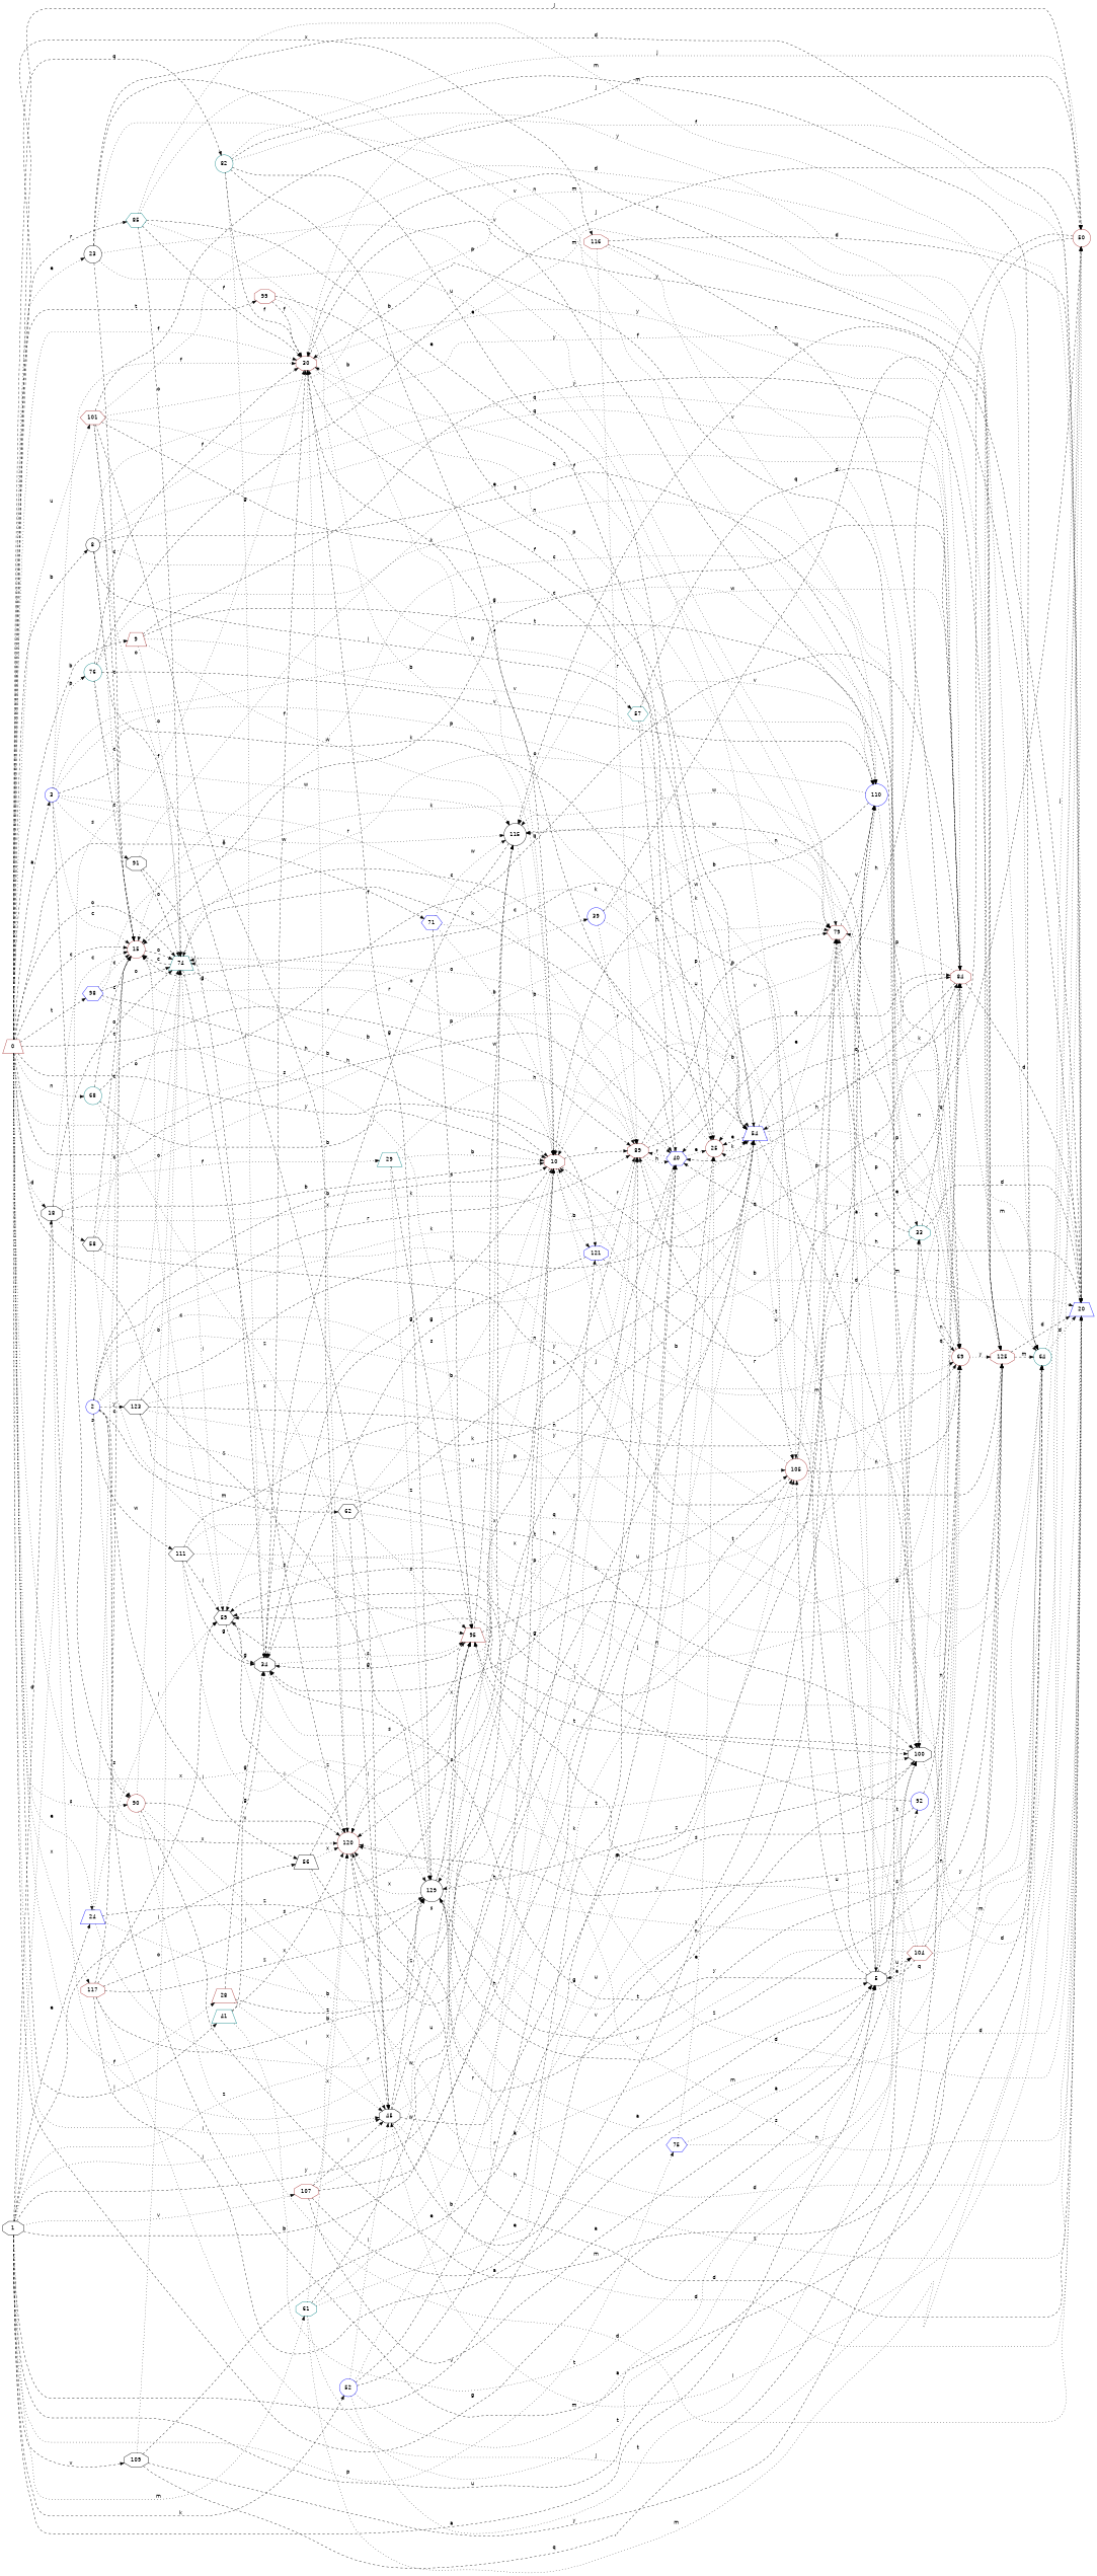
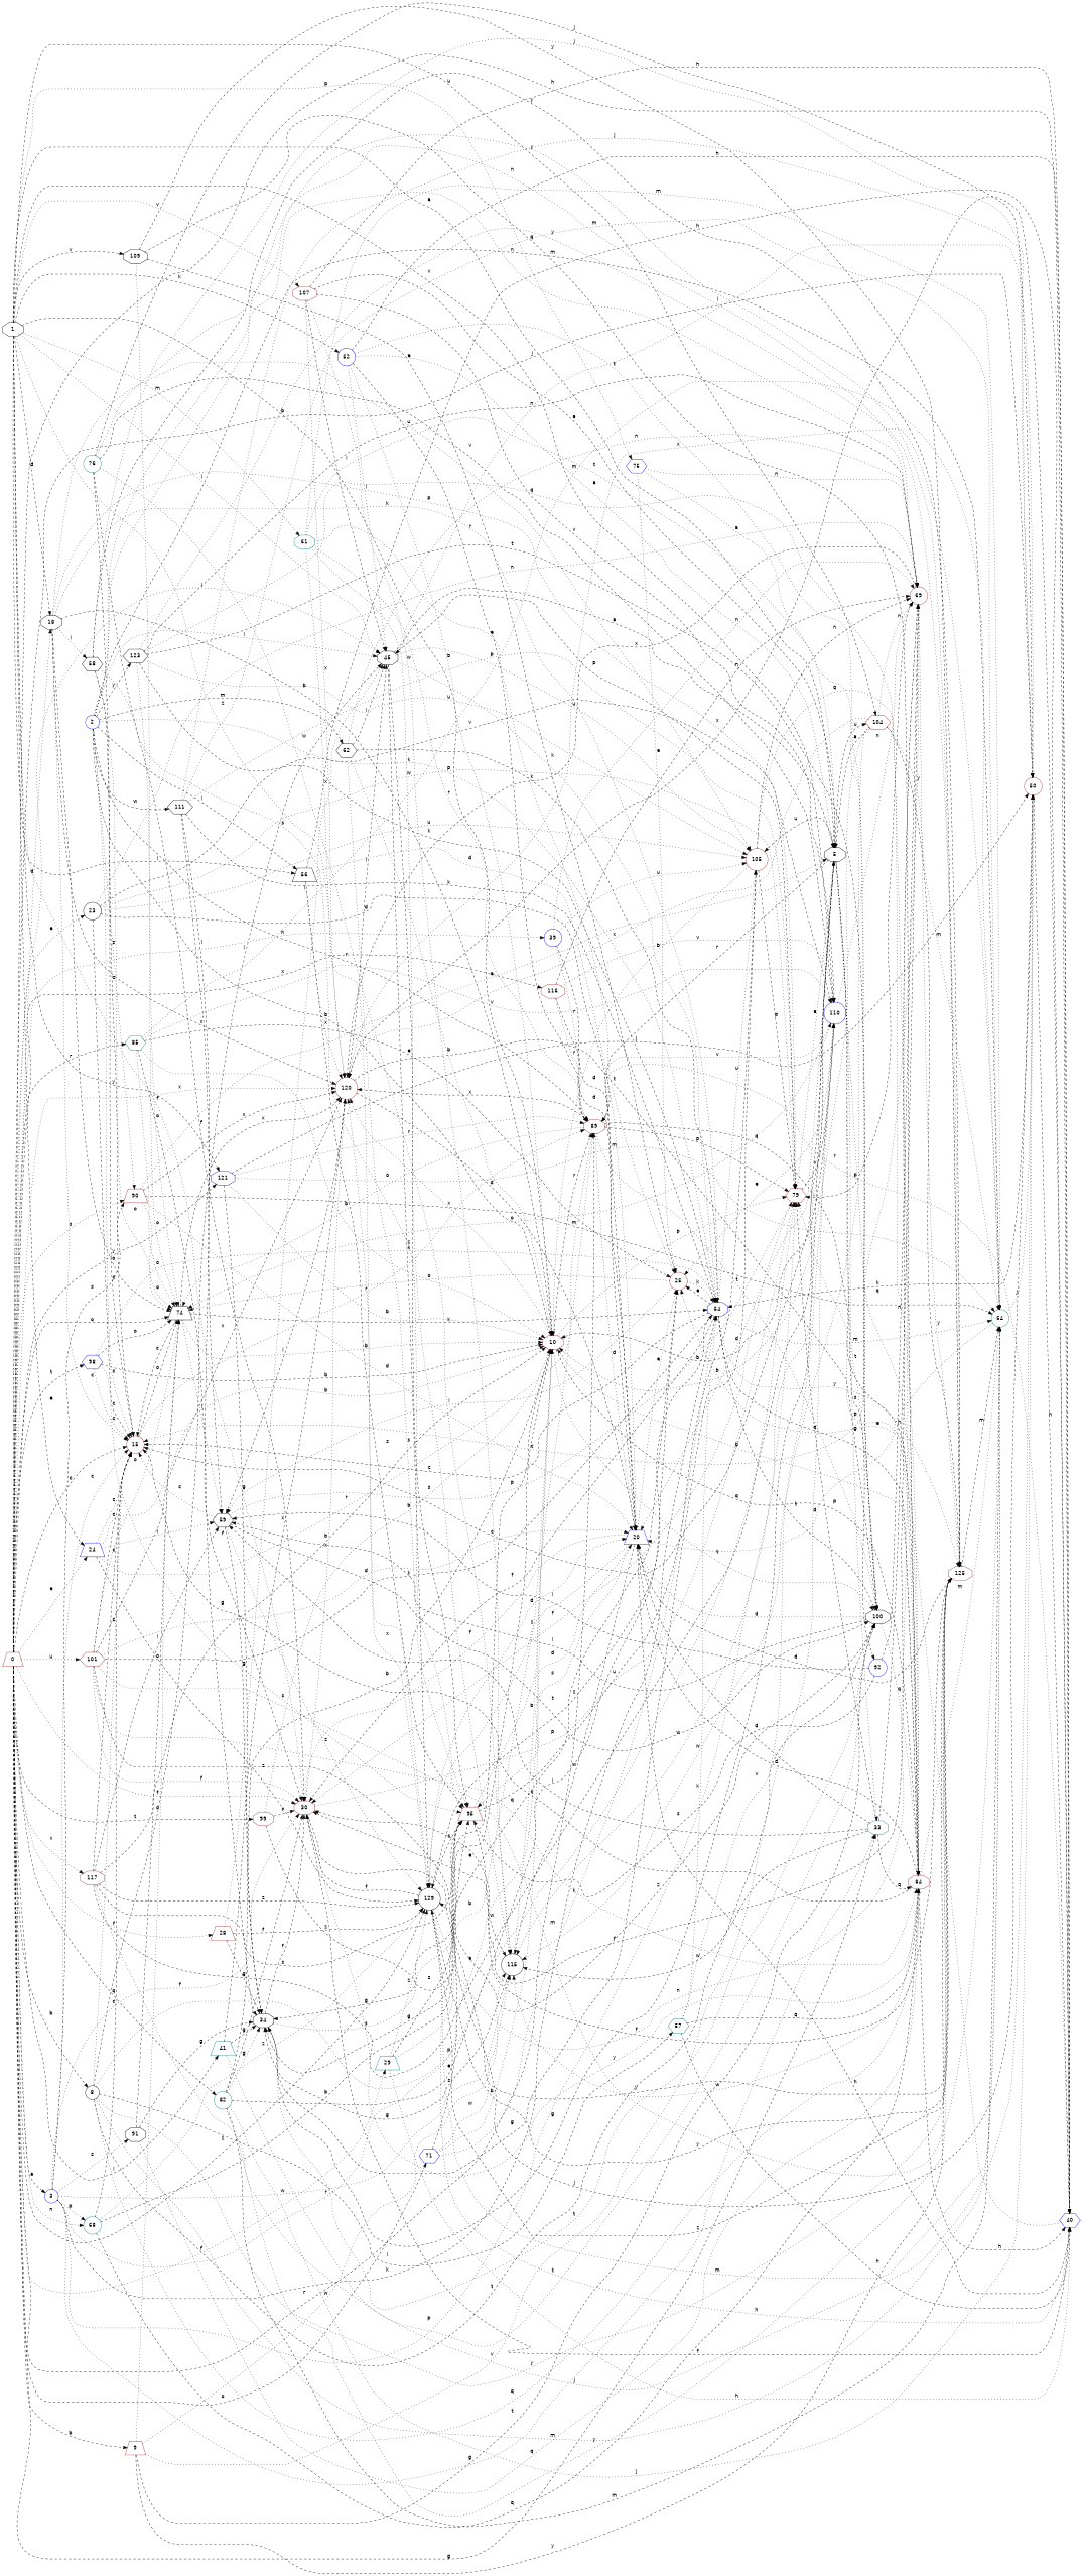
  strict digraph {
    fontname="DejaVu Sans"
    rankdir=LR
    node [color=brown fontname="DejaVu Sans" shape=circle]
    edge [fontname="DejaVu Sans" style=dotted]
    0 [shape=trapezium]
    3 [color=blue]
    8 [color=black]
    9 [shape=trapezium]
    15
    18 [color=black shape=octagon]
    23 [color=black]
    24 [color=blue shape=trapezium]
    28 [shape=trapezium]
    29 [color=teal shape=trapezium]
    30 [shape=octagon]
    33 [color=teal shape=octagon]
    39 [color=blue]
    40 [color=blue shape=hexagon]
    41 [color=teal shape=trapezium]
    45 [color=black shape=octagon]
    50
    68 [color=teal]
    71 [color=blue shape=hexagon]
-   74 [color=teal shape=trapezium]
+   74 [color=black shape=trapezium]
    82 [color=teal]
    85 [color=teal shape=hexagon]
    89 [shape=octagon]
-   90
+   90 [shape=trapezium]
    98 [color=blue shape=hexagon]
    99 [shape=octagon]
    101 [shape=hexagon]
    116 [shape=octagon]
    117 [shape=octagon]
    120
    121 [color=blue shape=octagon]
    129 [color=black]
-   54 [color=blue shape=trapezium]
+   54 [color=blue shape=octagon]
    76 [color=teal]
    79 [shape=hexagon]
    91 [color=black shape=octagon]
    115 [color=black]
    64 [color=teal]
    125 [shape=octagon]
    84 [shape=octagon]
    100 [color=black shape=octagon]
    57 [color=teal shape=hexagon]
    110 [color=blue]
    10 [shape=octagon]
    105
    58 [color=black shape=hexagon]
    69
    20 [color=blue shape=trapezium]
    59 [color=black shape=hexagon]
    34 [color=black shape=octagon]
    95 [shape=trapezium]
    25
    5 [color=black shape=octagon]
    1 [color=black shape=octagon]
    52 [color=blue]
    56 [color=black shape=trapezium]
    61 [color=teal shape=octagon]
    75 [color=blue shape=hexagon]
    104 [shape=hexagon]
    107 [shape=octagon]
    109 [color=black shape=octagon]
    92 [color=blue]
    2 [color=blue]
    62 [color=black shape=hexagon]
    111 [color=black shape=hexagon]
    123 [color=black shape=hexagon]
    0 -> 3 [label=a style=dashed]
    0 -> 8 [label=b style=dashed]
    0 -> 9 [label=b style=dashed]
    0 -> 15 [label=c style=dashed]
    0 -> 18 [label=d]
    0 -> 23 [label=e]
    0 -> 24 [label=e]
    0 -> 28 [label=f]
    0 -> 29 [label=f]
    0 -> 30 [label=f]
    0 -> 33 [label=g style=dashed]
    0 -> 39 [label=h]
    0 -> 40 [label=h style=dashed]
    0 -> 41 [label=i style=dashed]
    0 -> 45 [label=i]
    0 -> 50 [label=j style=dashed]
    0 -> 68 [label=n]
    0 -> 71 [label=o style=dashed]
    0 -> 74 [label=o style=dashed]
    0 -> 82 [label=q style=dashed]
    0 -> 85 [label=r style=dashed]
    0 -> 89 [label=r style=dashed]
    0 -> 90 [label=s]
    0 -> 98 [label=t style=dashed]
    0 -> 99 [label=t style=dashed]
    0 -> 101 [label=u]
    0 -> 116 [label=x style=dashed]
    0 -> 117 [label=x]
    0 -> 120 [label=x]
    0 -> 121 [label=y style=dashed]
    0 -> 129 [label=z style=dashed]
    3 -> 15 [label=c]
    3 -> 30 [label=f]
    3 -> 33 [label=g]
    3 -> 89 [label=r]
    3 -> 90 [label=s style=dashed]
    3 -> 54 [label=k style=dashed]
-   3 -> 76 [label=p]
+   3 -> 68 [label=p]
    3 -> 79 [label=p]
    3 -> 91 [label=s]
    3 -> 115 [label=w]
    8 -> 15 [label=c]
    8 -> 45 [label=i style=dashed]
    8 -> 79 [label=p]
    8 -> 64 [label=m]
    8 -> 125 [label=y]
    8 -> 84 [label=q]
    8 -> 100 [label=t style=dashed]
    8 -> 57 [label=l style=dashed]
    9 -> 74 [label=o]
    9 -> 115 [label=w]
    9 -> 125 [label=y style=dashed]
    9 -> 100 [label=t style=dashed]
    9 -> 110 [label=v]
    15 -> 74 [label=o style=dashed]
    15 -> 89 [label=r]
    18 -> 15 [label=c]
    18 -> 74 [label=o style=dashed]
    18 -> 120 [label=x style=dashed]
    18 -> 54 [label=k]
    18 -> 79 [label=p]
    18 -> 10 [label=b style=dashed]
    18 -> 105 [label=u]
    18 -> 58 [label=l]
    23 -> 15 [label=c style=dashed]
    23 -> 79 [label=p]
    23 -> 110 [label=v style=dashed]
    23 -> 105 [label=u]
    23 -> 69 [label=n]
    23 -> 20 [label=d style=dashed]
    24 -> 15 [label=c]
    24 -> 89 [label=r]
    24 -> 129 [label=z style=dashed]
    24 -> 10 [label=b]
    24 -> 59 [label=l]
    28 -> 45 [label=i]
    28 -> 129 [label=z style=dashed]
    28 -> 34 [label=g style=dashed]
    29 -> 40 [label=h]
    29 -> 129 [label=z]
    29 -> 10 [label=b]
    29 -> 95 [label=s style=dashed]
    30 -> 120 [label=x]
    30 -> 79 [label=p]
    30 -> 125 [label=y style=dashed]
    30 -> 84 [label=y]
    33 -> 79 [label=p style=dashed]
    33 -> 115 [label=w style=dashed]
    33 -> 84 [label=q style=dashed]
    33 -> 69 [label=n style=dashed]
    33 -> 20 [label=d style=dashed]
    33 -> 59 [label=l style=dashed]
    39 -> 89 [label=r]
    39 -> 105 [label=u]
    39 -> 69 [label=n]
    39 -> 20 [label=d style=dashed]
    40 -> 30 [label=f style=dashed]
    40 -> 89 [label=r]
    40 -> 120 [label=x style=dashed]
    40 -> 25 [label=e]
    41 -> 120 [label=x style=dashed]
    41 -> 100 [label=t]
    41 -> 34 [label=g style=dashed]
    45 -> 129 [label=z style=dashed]
    45 -> 54 [label=k]
    45 -> 79 [label=p style=dashed]
    45 -> 105 [label=u]
    45 -> 95 [label=s style=dashed]
    45 -> 5 [label=a style=dashed]
    50 -> 40 [label=h style=dashed]
    50 -> 45 [label=i]
    50 -> 54 [label=k style=dashed]
    68 -> 15 [label=c style=dashed]
    68 -> 129 [label=z]
    68 -> 84 [label=q style=dashed]
    68 -> 10 [label=b style=dashed]
    71 -> 54 [label=k]
    71 -> 115 [label=w]
    71 -> 10 [label=b]
    71 -> 95 [label=s style=dashed]
    74 -> 15 [label=c style=dashed]
    74 -> 120 [label=x style=dashed]
    74 -> 54 [label=k style=dashed]
    74 -> 10 [label=b]
    74 -> 59 [label=l]
    82 -> 30 [label=f style=dashed]
    82 -> 50 [label=j]
    82 -> 64 [label=m style=dashed]
    82 -> 125 [label=y]
    82 -> 10 [label=b style=dashed]
    82 -> 34 [label=g]
    82 -> 25 [label=e style=dashed]
    85 -> 30 [label=f style=dashed]
-   85 -> 74 [label=o style=dashed]
+   85 -> 74 [label=o]
    85 -> 64 [label=m]
    85 -> 110 [label=v]
    85 -> 10 [label=b]
    85 -> 25 [label=e style=dashed]
-   89 -> 40 [label=h]
    89 -> 74 [label=o]
    89 -> 120 [label=x style=dashed]
    89 -> 79 [label=p style=dashed]
    89 -> 84 [label=q style=dashed]
    89 -> 100 [label=t]
    89 -> 110 [label=v]
    89 -> 20 [label=d]
    90 -> 74 [label=o]
    90 -> 120 [label=x style=dashed]
    90 -> 64 [label=m style=dashed]
    90 -> 20 [label=d]
    90 -> 5 [label=a]
    98 -> 15 [label=c]
    98 -> 74 [label=o style=dashed]
    98 -> 54 [label=k]
    98 -> 10 [label=b style=dashed]
    98 -> 95 [label=s]
    99 -> 30 [label=f style=dashed]
    99 -> 10 [label=b]
    99 -> 25 [label=e style=dashed]
    101 -> 15 [label=c style=dashed]
+   101 -> 30 [label=f]
    101 -> 50 [label=j style=dashed]
    101 -> 74 [label=o]
    101 -> 120 [label=x style=dashed]
    101 -> 54 [label=k style=dashed]
    101 -> 64 [label=m]
    101 -> 84 [label=q]
    101 -> 20 [label=d]
    116 -> 89 [label=r]
    116 -> 110 [label=v]
    116 -> 69 [label=n style=dashed]
    116 -> 20 [label=d style=dashed]
    117 -> 15 [label=c style=dashed]
    117 -> 50 [label=j]
    117 -> 129 [label=z style=dashed]
    117 -> 10 [label=b style=dashed]
    117 -> 59 [label=l style=dashed]
    117 -> 95 [label=s style=dashed]
    117 -> 5 [label=a style=dashed]
    120 -> 45 [label=i style=dashed]
    120 -> 100 [label=t style=dashed]
    120 -> 20 [label=d style=dashed]
    120 -> 59 [label=l style=dashed]
    121 -> 50 [label=j style=dashed]
    121 -> 89 [label=r]
    121 -> 64 [label=m]
-   10 -> 121 [label=b]
+   121 -> 10 [label=b]
    121 -> 34 [label=g style=dashed]
    129 -> 30 [label=f style=dashed]
    129 -> 40 [label=h]
    129 -> 120 [label=x]
    129 -> 64 [label=m]
    129 -> 125 [label=y style=dashed]
    129 -> 69 [label=n]
    129 -> 20 [label=d]
    129 -> 95 [label=s style=dashed]
    54 -> 15 [label=c style=dashed]
    54 -> 30 [label=f style=dashed]
    54 -> 129 [label=z style=dashed]
    54 -> 64 [label=m]
    54 -> 125 [label=y]
    54 -> 84 [label=q style=dashed]
    54 -> 100 [label=t style=dashed]
    54 -> 105 [label=u]
    54 -> 25 [label=e style=dashed]
    76 -> 15 [label=c style=dashed]
    76 -> 30 [label=f style=dashed]
    76 -> 50 [label=j style=dashed]
    76 -> 115 [label=w]
    76 -> 110 [label=v style=dashed]
    76 -> 69 [label=n]
    79 -> 30 [label=f]
    79 -> 110 [label=v style=dashed]
    79 -> 5 [label=a]
    91 -> 74 [label=o style=dashed]
    91 -> 84 [label=q]
    91 -> 34 [label=g style=dashed]
    115 -> 10 [label=b]
    115 -> 34 [label=g style=dashed]
    64 -> 50 [label=j]
    64 -> 120 [label=x]
    64 -> 20 [label=d]
    125 -> 30 [label=f style=dashed]
    125 -> 129 [label=z style=dashed]
    125 -> 64 [label=m style=dashed]
    125 -> 20 [label=d style=dashed]
    84 -> 15 [label=c style=dashed]
    84 -> 40 [label=h style=dashed]
    84 -> 79 [label=p]
    84 -> 115 [label=w]
    84 -> 64 [label=m]
    84 -> 10 [label=b]
    84 -> 20 [label=d style=dashed]
    100 -> 129 [label=z style=dashed]
    100 -> 84 [label=q]
    100 -> 20 [label=d]
    100 -> 59 [label=l style=dashed]
    57 -> 40 [label=h style=dashed]
    57 -> 54 [label=k]
    57 -> 84 [label=q style=dashed]
    57 -> 110 [label=v]
    110 -> 74 [label=o]
    110 -> 10 [label=b style=dashed]
    110 -> 69 [label=n]
    110 -> 25 [label=e]
    10 -> 89 [label=r style=dashed]
    10 -> 120 [label=x]
    10 -> 79 [label=p]
    10 -> 84 [label=q style=dashed]
    10 -> 100 [label=t]
    10 -> 34 [label=g style=dashed]
    105 -> 79 [label=p style=dashed]
    105 -> 84 [label=q]
    105 -> 10 [label=b]
    105 -> 69 [label=n style=dashed]
    105 -> 34 [label=g style=dashed]
    58 -> 15 [label=c style=dashed]
    58 -> 50 [label=j]
    58 -> 74 [label=o]
    58 -> 125 [label=y style=dashed]
    58 -> 95 [label=s]
    69 -> 15 [label=c]
    69 -> 30 [label=f style=dashed]
    69 -> 120 [label=x style=dashed]
    69 -> 79 [label=p style=dashed]
    69 -> 125 [label=y]
    20 -> 30 [label=f]
    20 -> 40 [label=h style=dashed]
    20 -> 129 [label=z]
    20 -> 115 [label=w style=dashed]
    20 -> 95 [label=s]
    20 -> 25 [label=e]
    59 -> 15 [label=c]
    59 -> 129 [label=z]
    59 -> 79 [label=p]
    59 -> 100 [label=t style=dashed]
    59 -> 34 [label=g style=dashed]
    34 -> 30 [label=f style=dashed]
    34 -> 100 [label=t]
    34 -> 95 [label=s]
    95 -> 115 [label=w style=dashed]
    95 -> 105 [label=u style=dashed]
    95 -> 20 [label=d]
    95 -> 34 [label=g style=dashed]
    25 -> 74 [label=o]
    25 -> 54 [label=k]
    25 -> 59 [label=l]
    5 -> 15 [label=c style=dashed]
    5 -> 33 [label=g]
    5 -> 89 [label=r style=dashed]
    5 -> 115 [label=w]
    5 -> 84 [label=q]
    5 -> 100 [label=t]
    5 -> 105 [label=u style=dashed]
    5 -> 20 [label=d]
    5 -> 34 [label=g style=dashed]
    5 -> 104 [label=u style=dashed]
    5 -> 92 [label=s style=dashed]
    1 -> 18 [label=d style=dashed]
    1 -> 24 [label=e style=dashed]
    1 -> 30 [label=f]
    1 -> 45 [label=i]
    1 -> 121 [label=y style=dashed]
    1 -> 129 [label=z]
    1 -> 110 [label=v style=dashed]
    1 -> 10 [label=b style=dashed]
    1 -> 5 [label=a style=dashed]
    1 -> 52 [label=k style=dashed]
    1 -> 56 [label=l style=dashed]
    1 -> 61 [label=m]
    1 -> 75 [label=p]
    1 -> 104 [label=u style=dashed]
    1 -> 107 [label=v]
    1 -> 109 [label=v style=dashed]
    52 -> 40 [label=h style=dashed]
    52 -> 45 [label=i]
    52 -> 89 [label=r style=dashed]
    52 -> 100 [label=t]
    52 -> 10 [label=b]
    52 -> 5 [label=a]
    56 -> 40 [label=h style=dashed]
    56 -> 120 [label=x]
    56 -> 20 [label=d]
    56 -> 95 [label=s style=dashed]
    61 -> 89 [label=r]
    61 -> 120 [label=x]
-   61 -> 115 [label=w style=dashed]
+   61 -> 115 [label=w]
    61 -> 64 [label=m]
    61 -> 100 [label=t]
    61 -> 25 [label=e]
    75 -> 69 [label=n]
    75 -> 25 [label=e]
    75 -> 5 [label=a]
    104 -> 120 [label=x]
    104 -> 115 [label=w]
    104 -> 64 [label=m]
    104 -> 125 [label=y style=dashed]
    104 -> 10 [label=b]
    104 -> 69 [label=n]
    104 -> 5 [label=a style=dashed]
    107 -> 40 [label=h style=dashed]
    107 -> 45 [label=i style=dashed]
    107 -> 120 [label=x]
    107 -> 115 [label=w]
    107 -> 110 [label=v style=dashed]
    107 -> 5 [label=a style=dashed]
    109 -> 74 [label=o]
    109 -> 125 [label=y style=dashed]
    109 -> 84 [label=q style=dashed]
    109 -> 25 [label=e style=dashed]
    92 -> 69 [label=n style=dashed]
    92 -> 59 [label=l style=dashed]
    92 -> 95 [label=s style=dashed]
    2 -> 15 [label=c]
    2 -> 45 [label=i]
    2 -> 89 [label=r style=dashed]
    2 -> 90 [label=s]
    2 -> 54 [label=k]
    2 -> 64 [label=m style=dashed]
    2 -> 125 [label=y]
    2 -> 10 [label=b style=dashed]
    2 -> 69 [label=n]
    2 -> 56 [label=l style=dashed]
    2 -> 62 [label=m style=dashed]
    2 -> 111 [label=w style=dashed]
    2 -> 123 [label=y style=dashed]
    62 -> 45 [label=i style=dashed]
    62 -> 54 [label=k style=dashed]
    62 -> 10 [label=b]
    62 -> 69 [label=n]
    62 -> 95 [label=s]
    111 -> 50 [label=j]
    111 -> 54 [label=k style=dashed]
    111 -> 79 [label=p]
    111 -> 64 [label=m]
    111 -> 59 [label=l style=dashed]
    111 -> 34 [label=g style=dashed]
    123 -> 74 [label=o]
    123 -> 54 [label=k style=dashed]
    123 -> 125 [label=y]
    123 -> 84 [label=q]
    123 -> 100 [label=t style=dashed]
    123 -> 105 [label=u]
    123 -> 69 [label=n style=dashed]
  }
